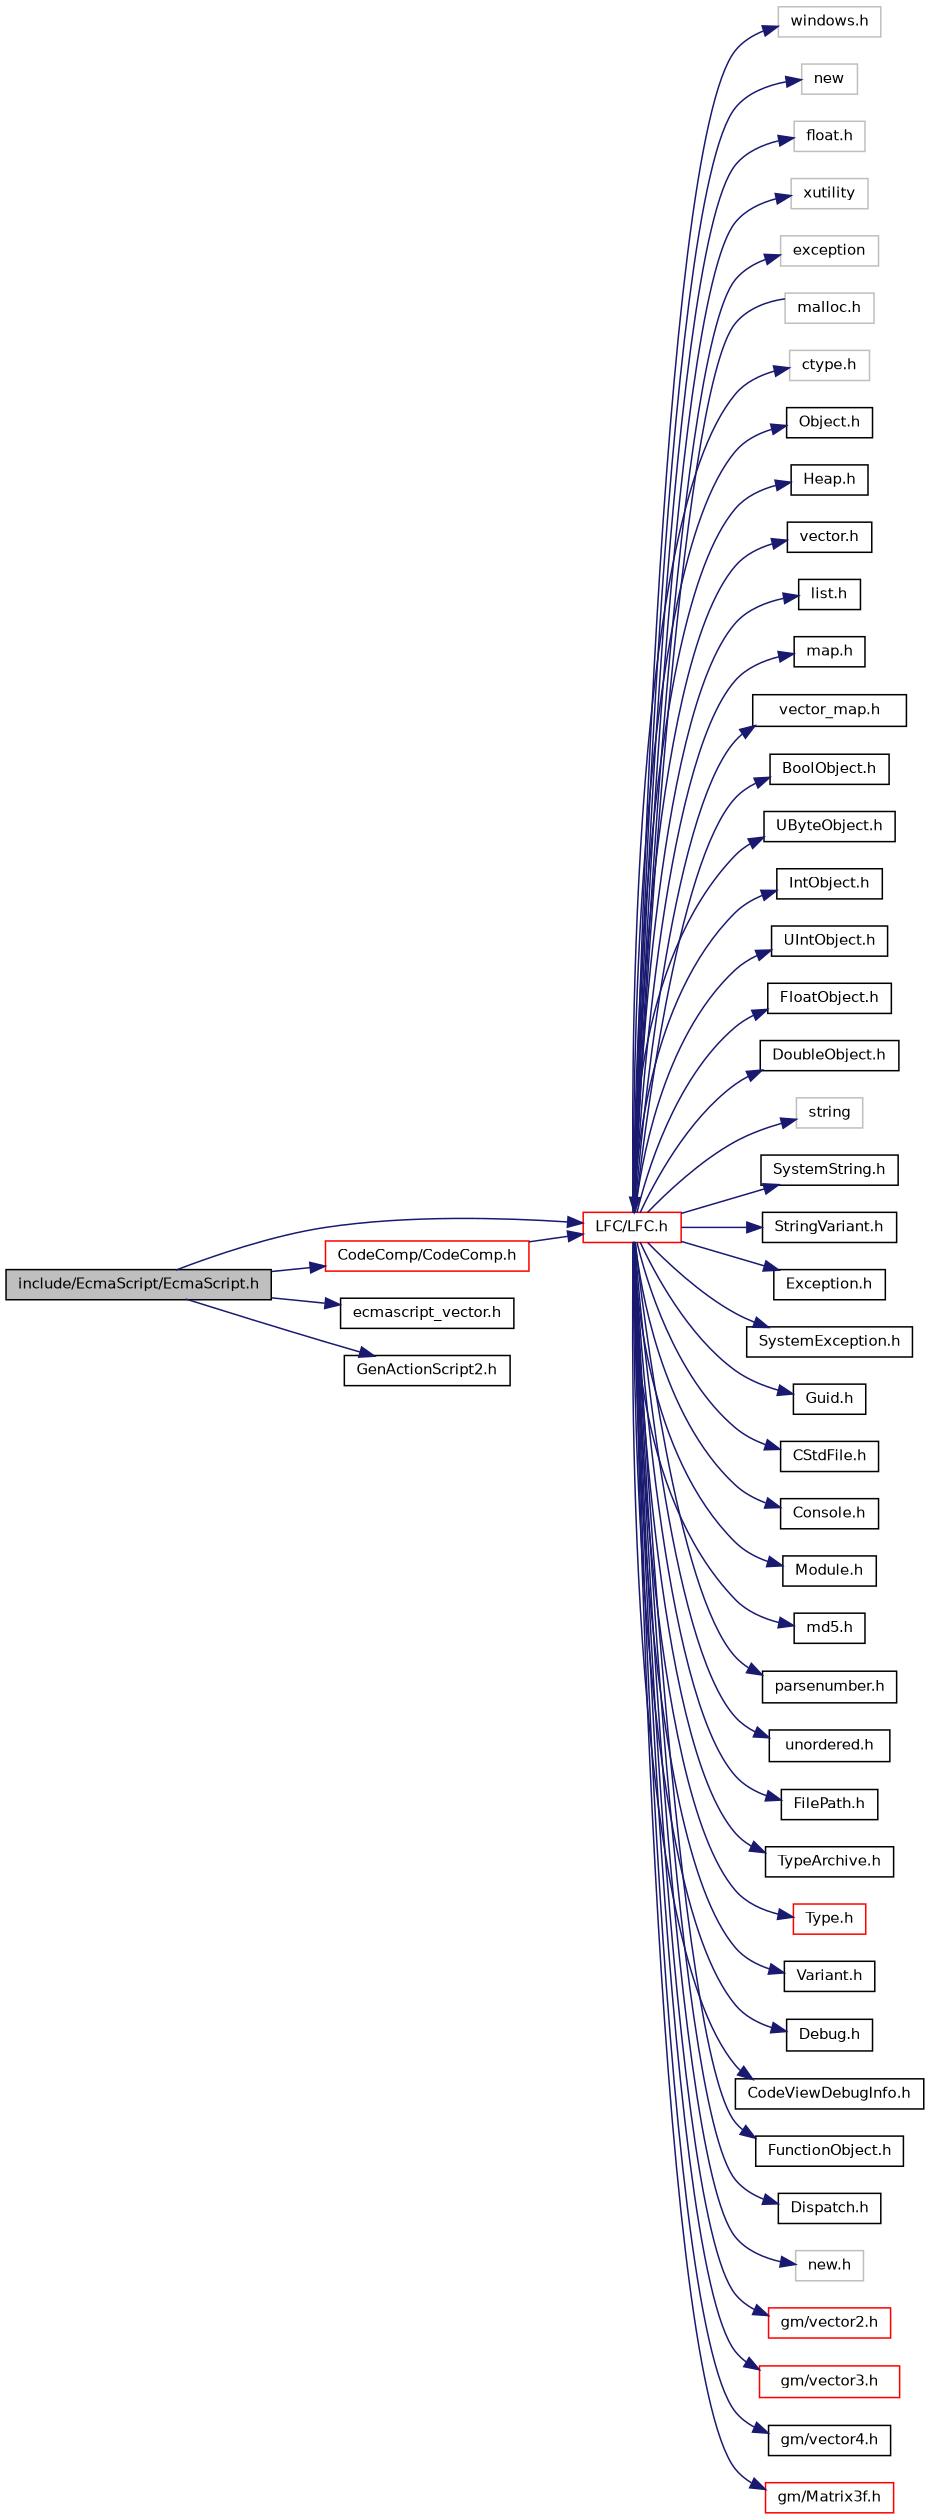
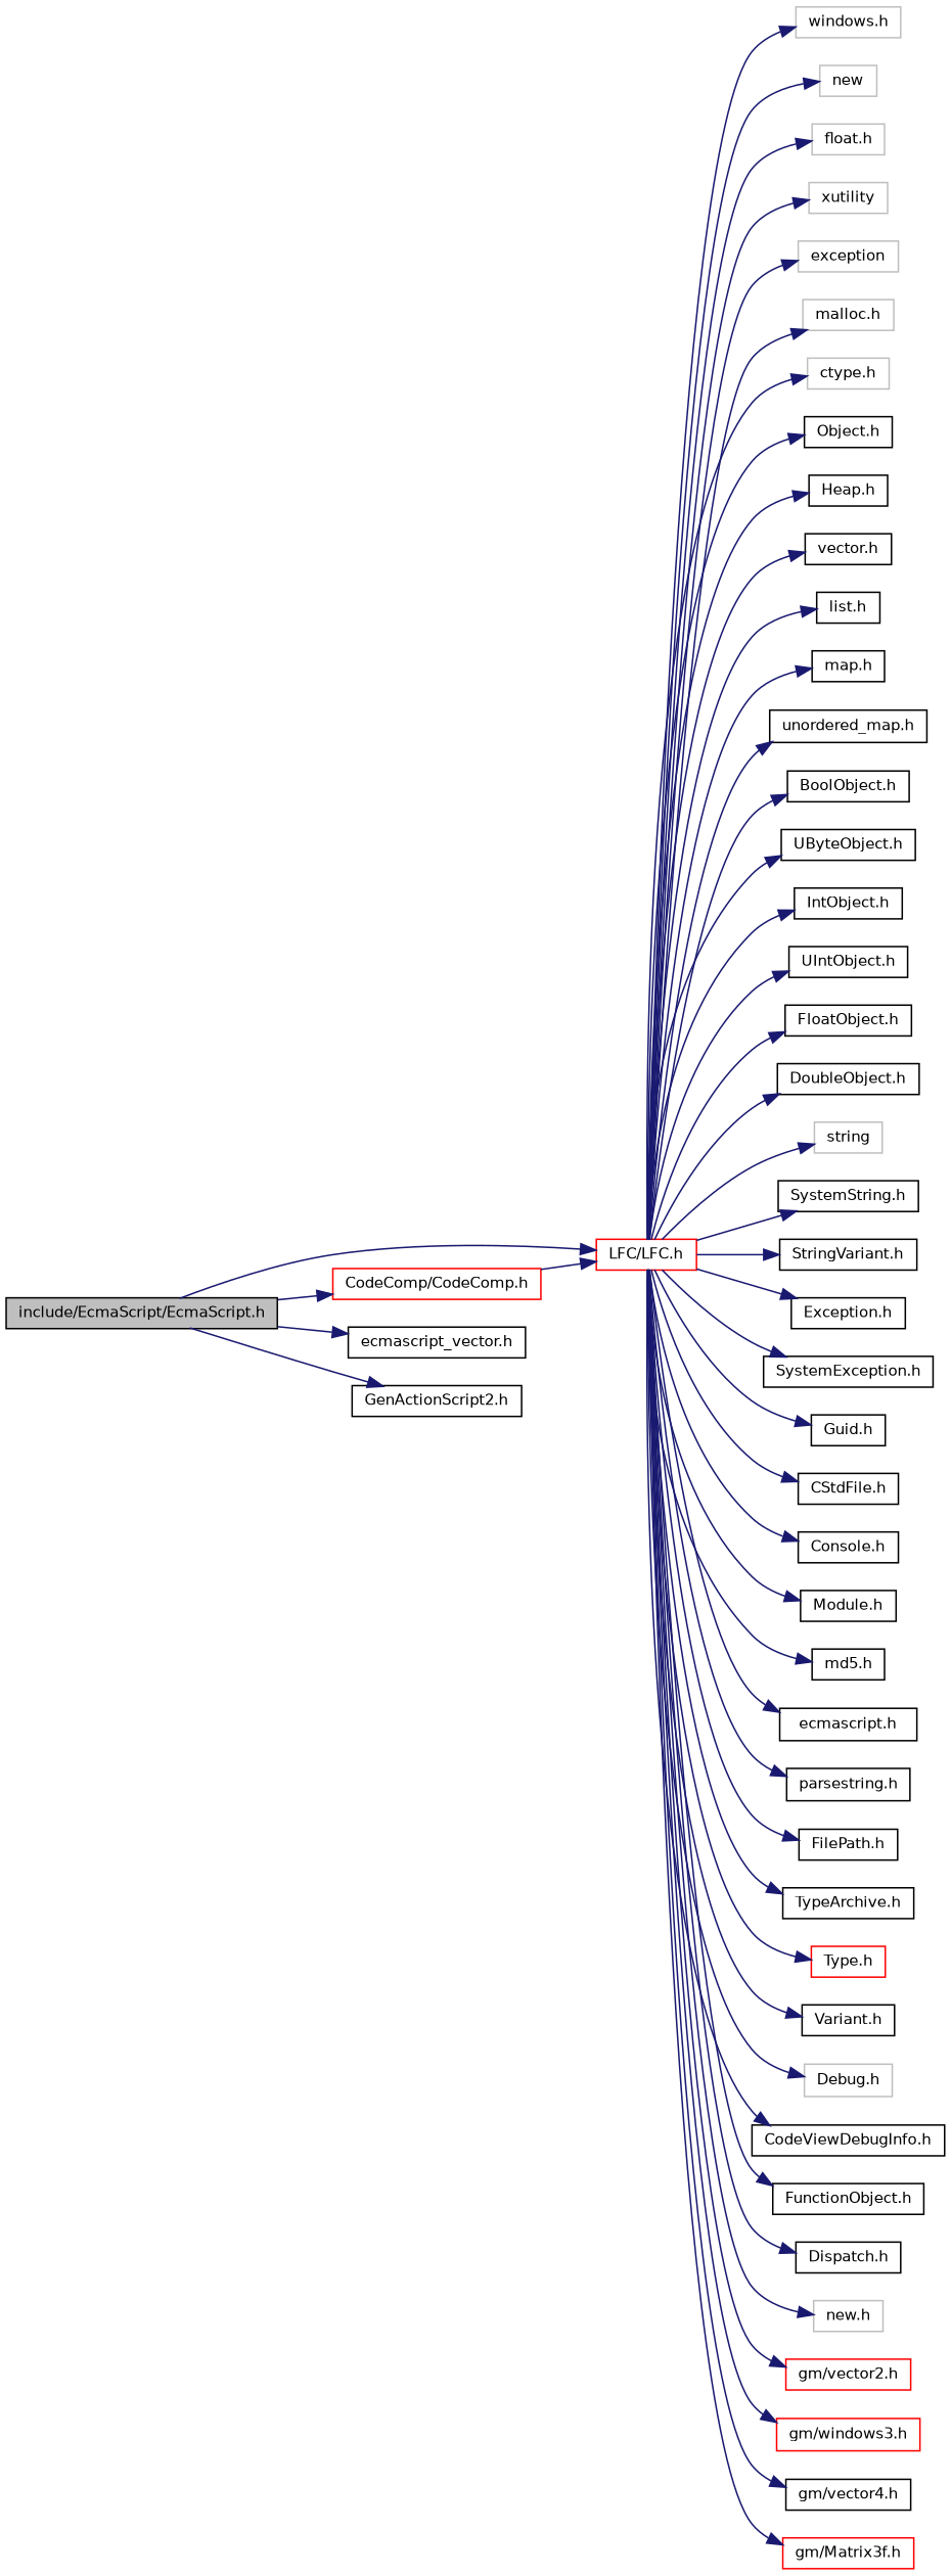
  digraph {
    rankdir=LR
    node [color=black fillcolor=white fontname=Helvetica fontsize=10 shape=record style=filled]
    edge [color=midnightblue fontname=Helvetica fontsize=10 labelfontname=Helvetica labelfontsize=10 style=solid]
    n1 [fillcolor=grey75 fontcolor=black height=0.2 label="include/EcmaScript/EcmaScript.h" width=0.4]
    n2 [color=red height=0.2 label="LFC/LFC.h" width=0.4]
    n3 [color=red height=0.2 label="CodeComp/CodeComp.h" width=0.4]
    n4 [height=0.2 label="ecmascript_vector.h" width=0.4]
    n5 [height=0.2 label="GenActionScript2.h" width=0.4]
    n6 [color=grey75 height=0.2 label="windows.h" width=0.4]
    n7 [color=grey75 height=0.2 label=new width=0.4]
    n8 [color=grey75 height=0.2 label="float.h" width=0.4]
    n9 [color=grey75 height=0.2 label=xutility width=0.4]
    n10 [color=grey75 height=0.2 label=exception width=0.4]
    n11 [color=grey75 height=0.2 label="malloc.h" width=0.4]
    n12 [color=grey75 height=0.2 label="ctype.h" width=0.4]
    n13 [height=0.2 label="Object.h" width=0.4]
    n14 [height=0.2 label="Heap.h" width=0.4]
    n15 [height=0.2 label="vector.h" width=0.4]
    n16 [height=0.2 label="list.h" width=0.4]
    n17 [height=0.2 label="map.h" width=0.4]
-   n18 [height=0.2 label="vector_map.h" width=0.4]
+   n18 [height=0.2 label="unordered_map.h" width=0.4]
    n19 [height=0.2 label="BoolObject.h" width=0.4]
    n20 [height=0.2 label="UByteObject.h" width=0.4]
    n21 [height=0.2 label="IntObject.h" width=0.4]
    n22 [height=0.2 label="UIntObject.h" width=0.4]
    n23 [height=0.2 label="FloatObject.h" width=0.4]
    n24 [height=0.2 label="DoubleObject.h" width=0.4]
    n25 [color=grey75 height=0.2 label=string width=0.4]
    n26 [height=0.2 label="SystemString.h" width=0.4]
    n27 [height=0.2 label="StringVariant.h" width=0.4]
    n28 [height=0.2 label="Exception.h" width=0.4]
    n29 [height=0.2 label="SystemException.h" width=0.4]
    n30 [height=0.2 label="Guid.h" width=0.4]
    n31 [height=0.2 label="CStdFile.h" width=0.4]
    n32 [height=0.2 label="Console.h" width=0.4]
    n33 [height=0.2 label="Module.h" width=0.4]
    n34 [height=0.2 label="md5.h" width=0.4]
-   n35 [height=0.2 label="parsenumber.h" width=0.4]
-   n36 [height=0.2 label="unordered.h" width=0.4]
+   n35 [height=0.2 label="ecmascript.h" width=0.4]
+   n36 [height=0.2 label="parsestring.h" width=0.4]
    n37 [height=0.2 label="FilePath.h" width=0.4]
    n38 [height=0.2 label="TypeArchive.h" width=0.4]
    n39 [color=red height=0.2 label="Type.h" width=0.4]
    n40 [height=0.2 label="Variant.h" width=0.4]
-   n41 [height=0.2 label="Debug.h" width=0.4]
+   n41 [color=grey75 height=0.2 label="Debug.h" width=0.4]
    n42 [height=0.2 label="CodeViewDebugInfo.h" width=0.4]
    n43 [height=0.2 label="FunctionObject.h" width=0.4]
    n44 [height=0.2 label="Dispatch.h" width=0.4]
    n45 [color=grey75 height=0.2 label="new.h" width=0.4]
    n46 [color=red height=0.2 label="gm/vector2.h" width=0.4]
-   n47 [color=red height=0.2 label="gm/vector3.h" width=0.4]
+   n47 [color=red height=0.2 label="gm/windows3.h" width=0.4]
    n48 [height=0.2 label="gm/vector4.h" width=0.4]
    n49 [color=red height=0.2 label="gm/Matrix3f.h" width=0.4]
    n1 -> n2
    n1 -> n3
    n1 -> n4
    n1 -> n5
    n2 -> n6
    n2 -> n7
    n2 -> n8
    n2 -> n9
    n2 -> n10
-   n11 -> n2
+   n2 -> n11
    n2 -> n12
    n2 -> n13
    n2 -> n14
    n2 -> n15
    n2 -> n16
    n2 -> n17
    n2 -> n18
    n2 -> n19
    n2 -> n20
    n2 -> n21
    n2 -> n22
    n2 -> n23
    n2 -> n24
    n2 -> n25
    n2 -> n26
    n2 -> n27
    n2 -> n28
    n2 -> n29
    n2 -> n30
    n2 -> n31
    n2 -> n32
    n2 -> n33
    n2 -> n34
    n2 -> n35
    n2 -> n36
    n2 -> n37
    n2 -> n38
    n2 -> n39
    n2 -> n40
    n2 -> n41
    n2 -> n42
    n2 -> n43
    n2 -> n44
    n2 -> n45
    n2 -> n46
    n2 -> n47
    n2 -> n48
    n2 -> n49
    n3 -> n2
  }
